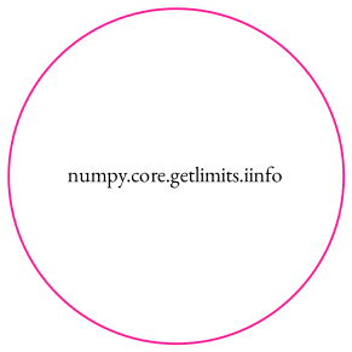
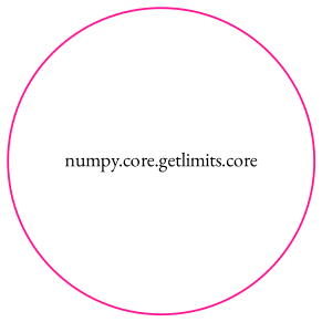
  digraph {
    rankdir=LR
    fontname="EB Garamond"
-   n1 [color=deeppink fillcolor=white fontname="EB Garamond" fontsize=10 height=0.2 label="numpy.core.getlimits.iinfo" shape=circle style=filled width=0.4]
+   n1 [color=deeppink fillcolor=white fontname="EB Garamond" fontsize=10 height=0.2 label="numpy.core.getlimits.core" shape=circle style=filled width=0.4]
  }
